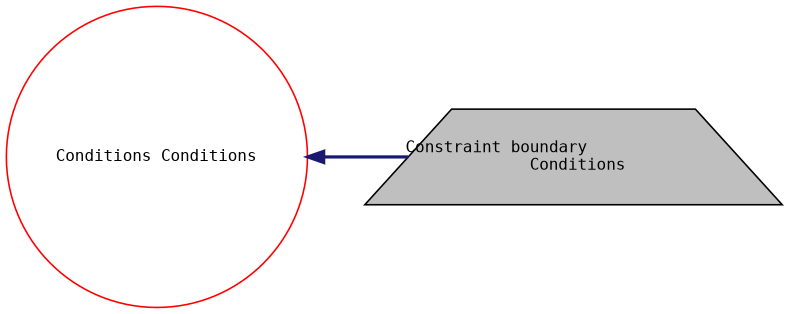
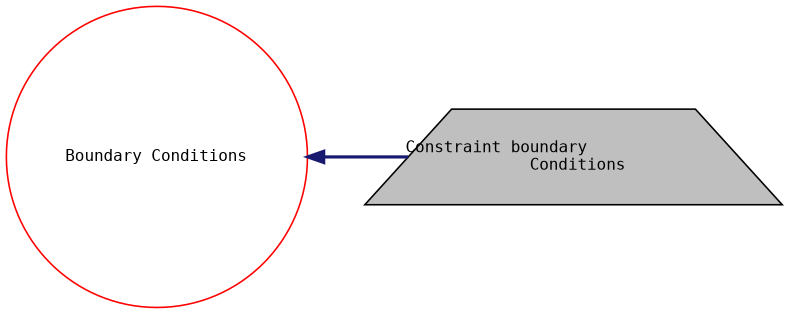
  digraph {
    rankdir=LR
    fontname="DejaVu Sans Mono"
    node [fontname="DejaVu Sans Mono" fontsize=10]
    n1 [color=black fillcolor=grey75 fontcolor=black height=0.2 label="Constraint boundary\l Conditions" shape=trapezium style=filled width=0.4]
-   n2 [color=red height=0.2 label="Conditions Conditions" shape=circle width=0.4]
+   n2 [color=red height=0.2 label="Boundary Conditions" shape=circle width=0.4]
    n2 -> n1 [color=midnightblue dir=back fontname="DejaVu Sans Mono" fontsize=10 labelfontname=FreeSans labelfontsize=10 shape=plaintext style=bold]
  }
